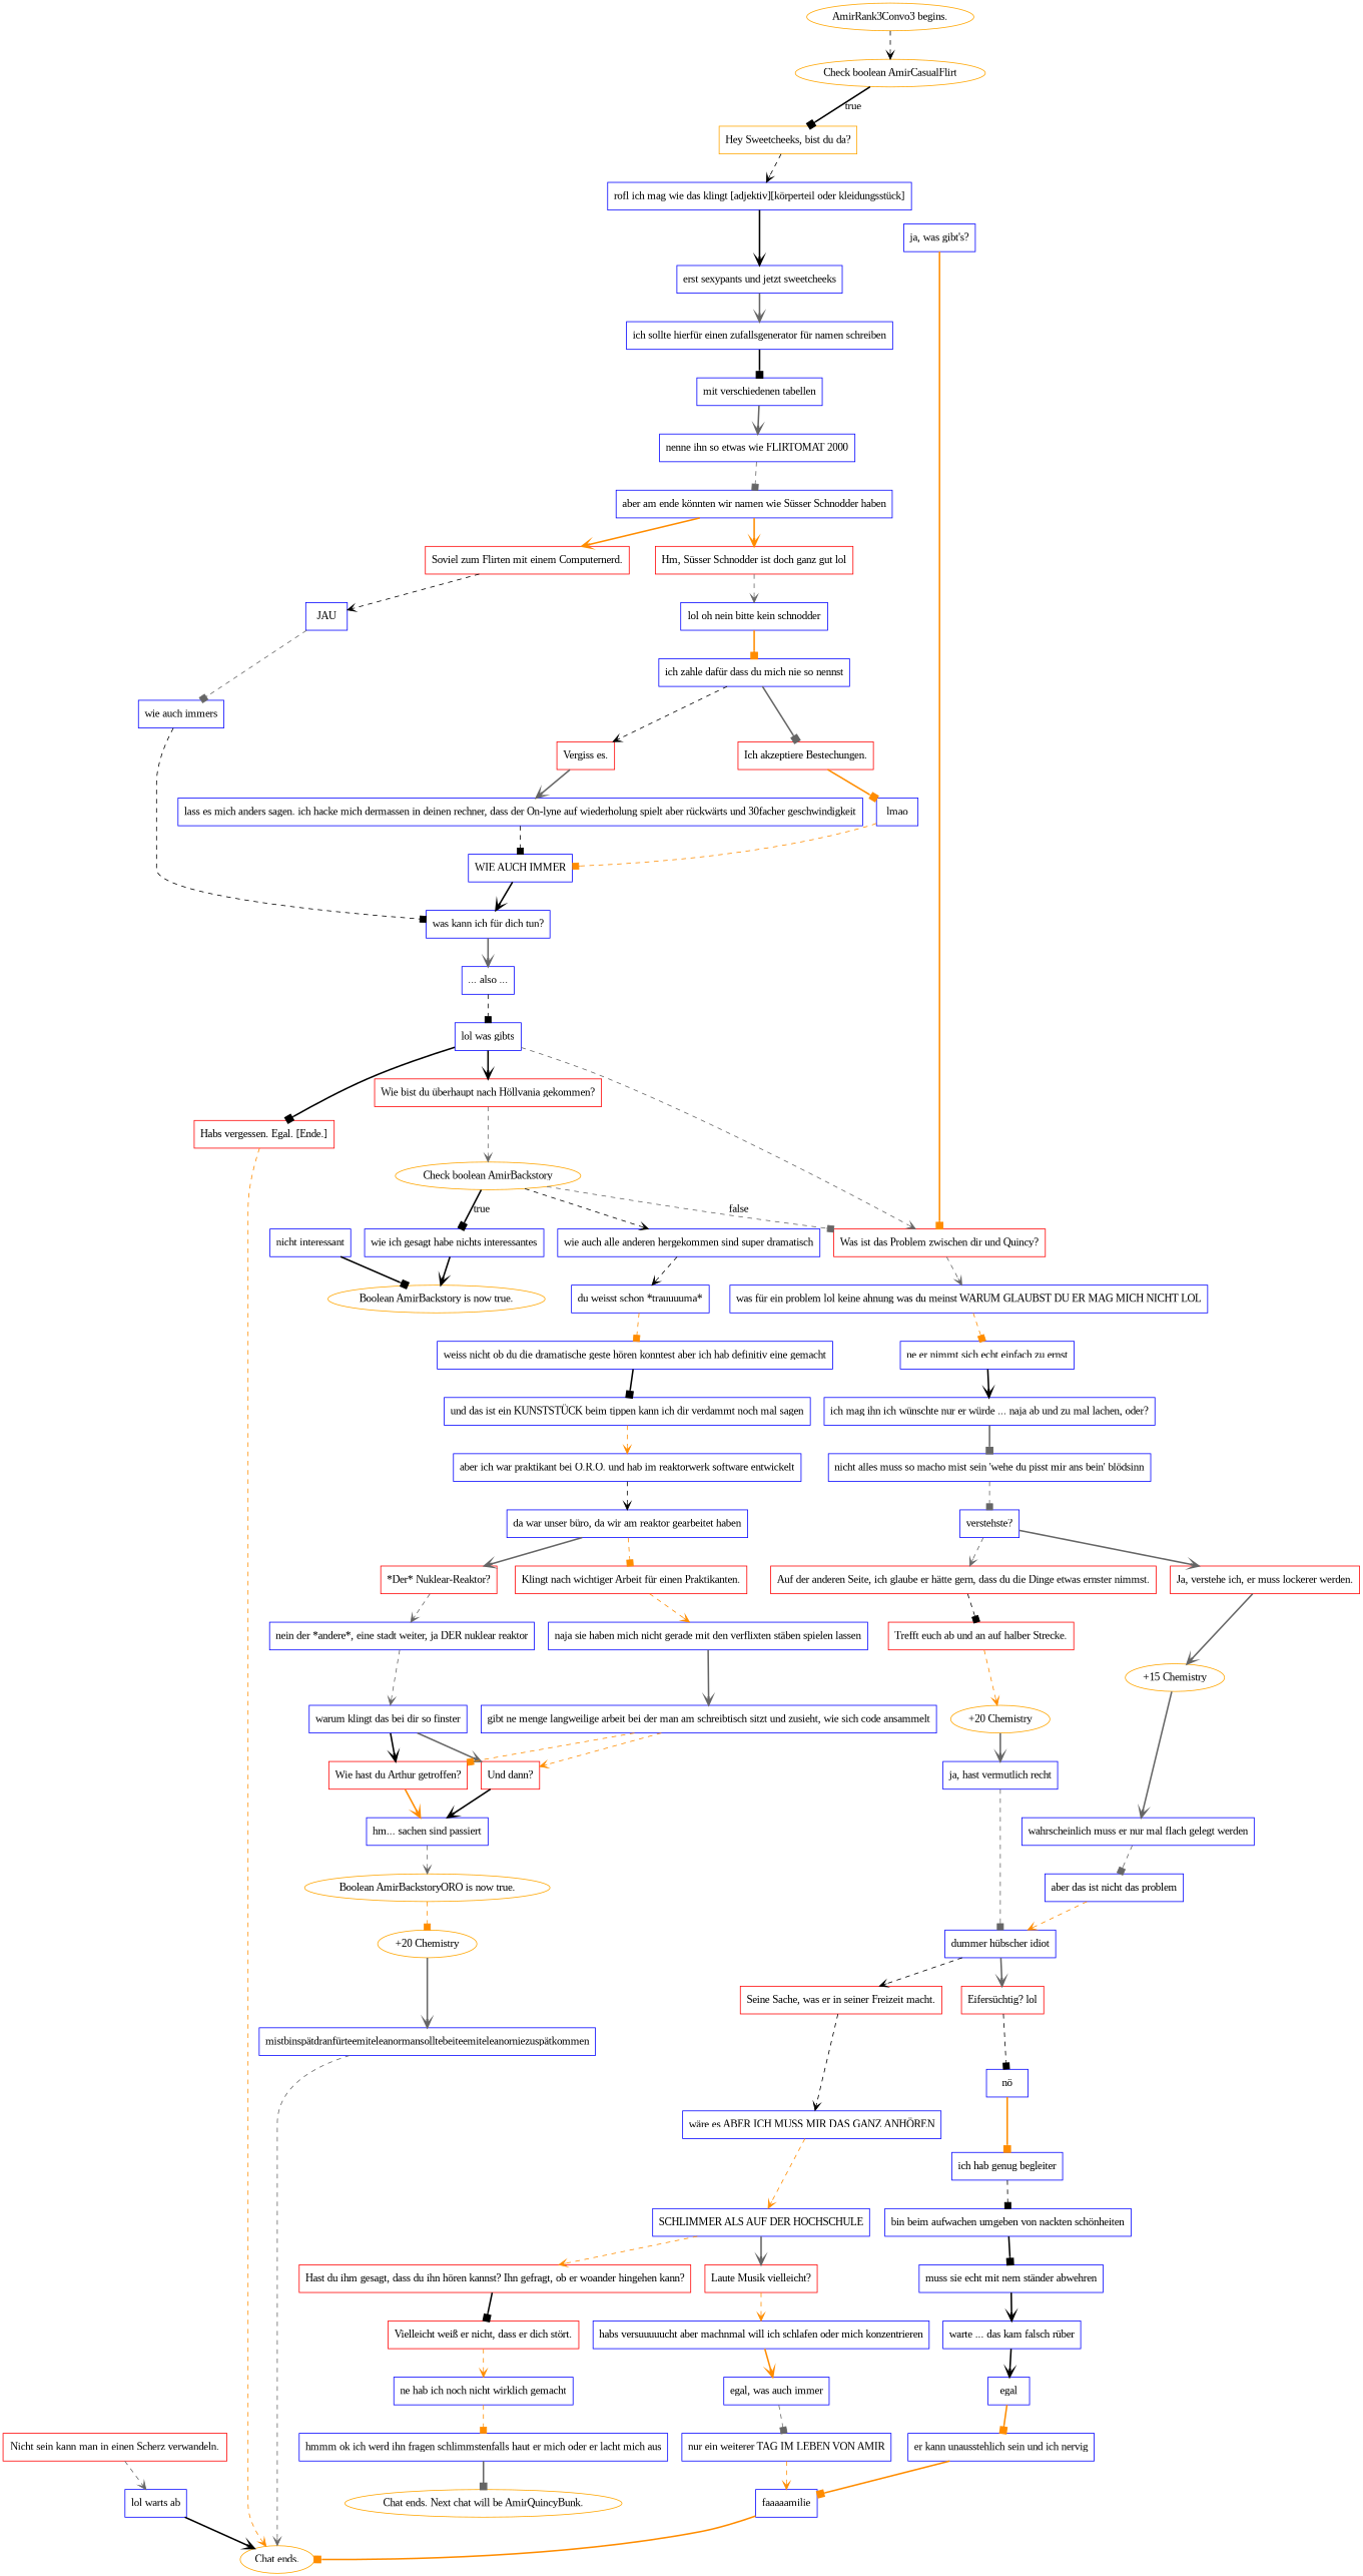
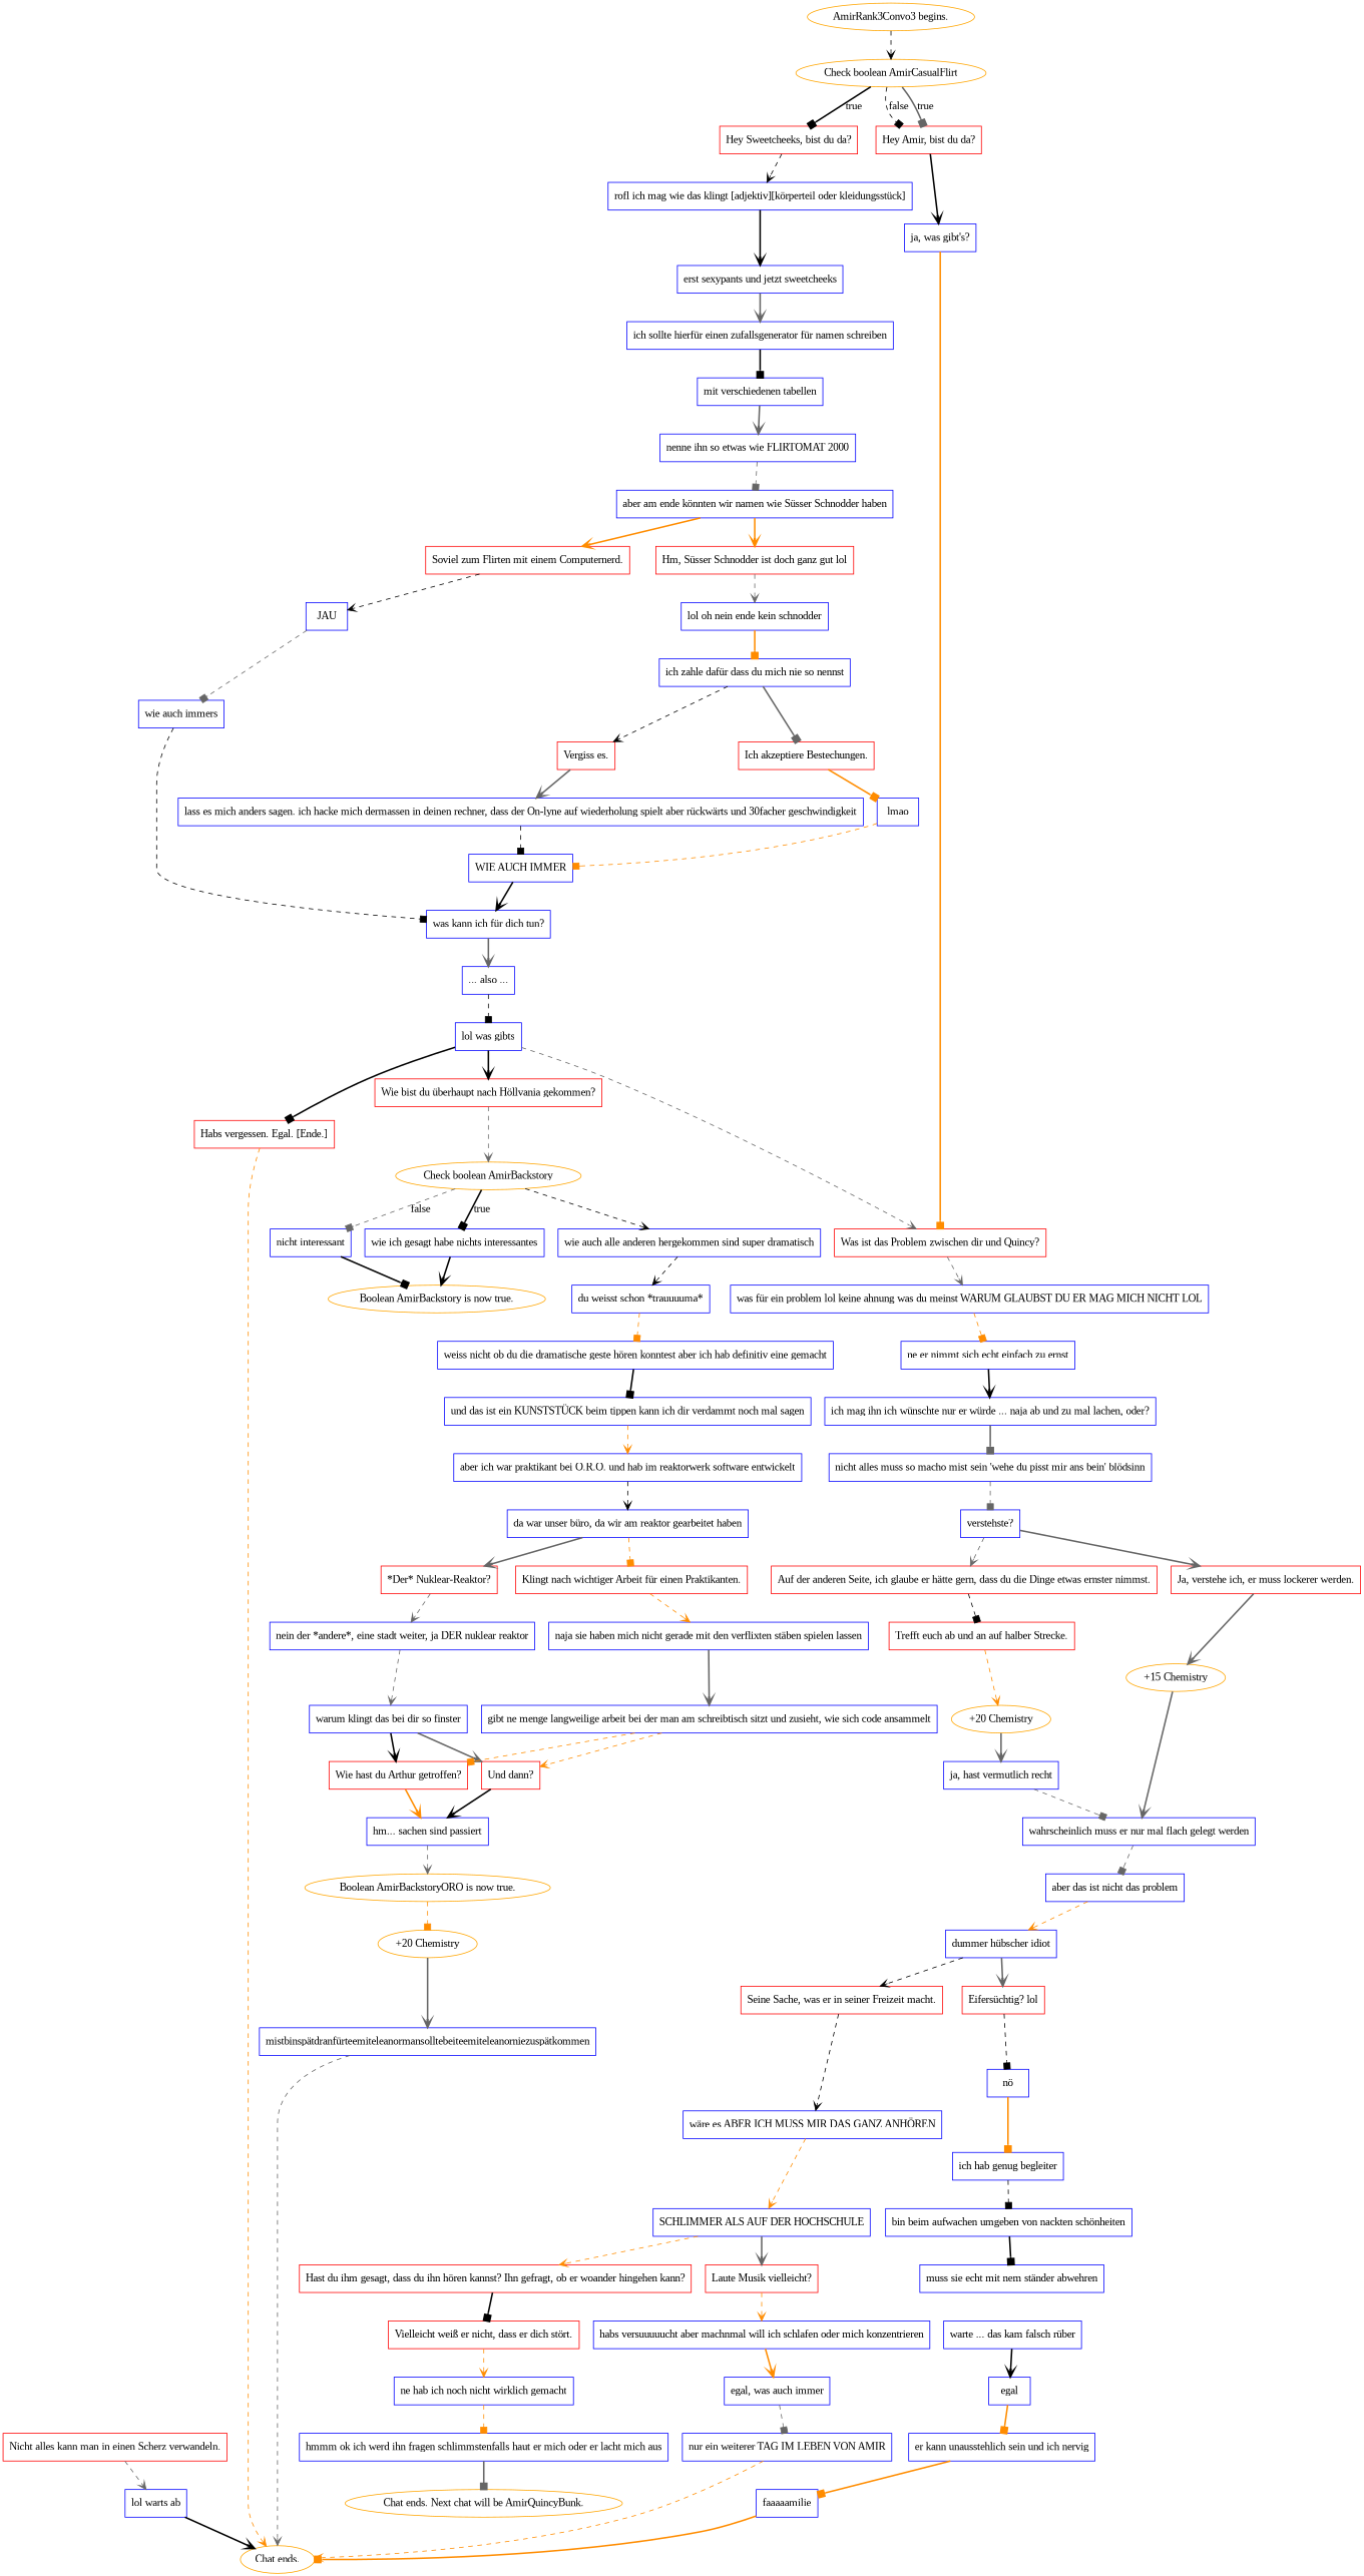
  digraph {
    fontname="Liberation Serif"
    node [color=blue fontname="Liberation Serif" shape=box]
    edge [arrowhead=vee color=black fontname="Liberation Serif" style=dashed]
    "AmirRank3Convo3 begins." [color=orange shape=""]
    n2 [color=orange label="Check boolean AmirCasualFlirt" shape=""]
-   n3 [color=orange label="Hey Sweetcheeks, bist du da?"]
+   n3 [color=red label="Hey Sweetcheeks, bist du da?"]
+   n4 [color=red label="Hey Amir, bist du da?"]
    n5 [label="rofl ich mag wie das klingt [adjektiv][körperteil oder kleidungsstück]"]
    n6 [label="ja, was gibt's?"]
    n7 [label="erst sexypants und jetzt sweetcheeks"]
    n8 [color=red label="Was ist das Problem zwischen dir und Quincy?"]
    n9 [label="ich sollte hierfür einen zufallsgenerator für namen schreiben"]
    n10 [label="was für ein problem lol keine ahnung was du meinst WARUM GLAUBST DU ER MAG MICH NICHT LOL"]
    n11 [label="mit verschiedenen tabellen"]
    n12 [label="ne er nimmt sich echt einfach zu ernst"]
    n13 [label="nenne ihn so etwas wie FLIRTOMAT 2000"]
    n14 [label="ich mag ihn ich wünschte nur er würde ... naja ab und zu mal lachen, oder?"]
    n15 [label="aber am ende könnten wir namen wie Süsser Schnodder haben"]
    n16 [label="nicht alles muss so macho mist sein 'wehe du pisst mir ans bein' blödsinn"]
    n17 [color=red label="Hm, Süsser Schnodder ist doch ganz gut lol"]
    n18 [color=red label="Soviel zum Flirten mit einem Computernerd."]
    n19 [label="verstehste?"]
-   n20 [label="lol oh nein bitte kein schnodder"]
+   n20 [label="lol oh nein ende kein schnodder"]
    n21 [label=JAU]
    n22 [color=red label="Auf der anderen Seite, ich glaube er hätte gern, dass du die Dinge etwas ernster nimmst."]
    n23 [color=red label="Ja, verstehe ich, er muss lockerer werden."]
    n24 [label="ich zahle dafür dass du mich nie so nennst"]
    n25 [label="wie auch immers"]
    n26 [color=red label="Trefft euch ab und an auf halber Strecke."]
    n27 [color=orange label="+15 Chemistry" shape=""]
-   n28 [color=red label="Nicht sein kann man in einen Scherz verwandeln."]
+   n28 [color=red label="Nicht alles kann man in einen Scherz verwandeln."]
    n29 [label="lol warts ab"]
    n30 [color=red label="Ich akzeptiere Bestechungen."]
    n31 [color=red label="Vergiss es."]
    n32 [label="was kann ich für dich tun?"]
    n33 [color=orange label="+20 Chemistry" shape=""]
    n34 [label="wahrscheinlich muss er nur mal flach gelegt werden"]
    "Chat ends." [color=orange shape=""]
    n36 [label=lmao]
    n37 [label="lass es mich anders sagen. ich hacke mich dermassen in deinen rechner, dass der On-lyne auf wiederholung spielt aber rückwärts und 30facher geschwindigkeit"]
    n38 [label="... also ..."]
    n39 [label="ja, hast vermutlich recht"]
    n40 [label="aber das ist nicht das problem"]
    n41 [label="WIE AUCH IMMER"]
    n42 [label="lol was gibts"]
    n43 [label="dummer hübscher idiot"]
    n44 [color=red label="Wie bist du überhaupt nach Höllvania gekommen?"]
    n45 [color=red label="Habs vergessen. Egal. [Ende.]"]
    n46 [color=red label="Eifersüchtig? lol"]
    n47 [color=red label="Seine Sache, was er in seiner Freizeit macht."]
    n48 [color=orange label="Check boolean AmirBackstory" shape=""]
    n49 [label="nö"]
    n50 [label="wäre es ABER ICH MUSS MIR DAS GANZ ANHÖREN"]
    n51 [label="wie ich gesagt habe nichts interessantes"]
    n52 [label="nicht interessant"]
    n53 [label="wie auch alle anderen hergekommen sind super dramatisch"]
    n54 [label="ich hab genug begleiter"]
    n55 [label="SCHLIMMER ALS AUF DER HOCHSCHULE"]
    n56 [color=orange label="Boolean AmirBackstory is now true." shape=""]
    n57 [label="bin beim aufwachen umgeben von nackten schönheiten"]
    n58 [color=red label="Hast du ihm gesagt, dass du ihn hören kannst? Ihn gefragt, ob er woander hingehen kann?"]
    n59 [color=red label="Laute Musik vielleicht?"]
    n60 [label="muss sie echt mit nem ständer abwehren"]
    n61 [color=red label="Vielleicht weiß er nicht, dass er dich stört."]
    n62 [label="habs versuuuuucht aber machnmal will ich schlafen oder mich konzentrieren"]
    n63 [label="du weisst schon *trauuuuma*"]
    n64 [label="warte ... das kam falsch rüber"]
    n65 [label="ne hab ich noch nicht wirklich gemacht"]
    n66 [label="egal, was auch immer"]
    n67 [label="weiss nicht ob du die dramatische geste hören konntest aber ich hab definitiv eine gemacht"]
    n68 [label=egal]
    n69 [label="hmmm ok ich werd ihn fragen schlimmstenfalls haut er mich oder er lacht mich aus"]
    n70 [label="nur ein weiterer TAG IM LEBEN VON AMIR"]
    n71 [label="und das ist ein KUNSTSTÜCK beim tippen kann ich dir verdammt noch mal sagen"]
    n72 [label="er kann unausstehlich sein und ich nervig"]
    "Chat ends. Next chat will be AmirQuincyBunk." [color=orange shape=""]
    n74 [label="aber ich war praktikant bei O.R.O. und hab im reaktorwerk software entwickelt"]
    n75 [label=faaaaamilie]
    n76 [label="da war unser büro, da wir am reaktor gearbeitet haben"]
    n77 [color=red label="*Der* Nuklear-Reaktor?"]
    n78 [color=red label="Klingt nach wichtiger Arbeit für einen Praktikanten."]
    n79 [label="nein der *andere*, eine stadt weiter, ja DER nuklear reaktor"]
    n80 [label="naja sie haben mich nicht gerade mit den verflixten stäben spielen lassen"]
    n81 [label="warum klingt das bei dir so finster"]
    n82 [label="gibt ne menge langweilige arbeit bei der man am schreibtisch sitzt und zusieht, wie sich code ansammelt"]
    n83 [color=red label="Und dann?"]
    n84 [color=red label="Wie hast du Arthur getroffen?"]
    n85 [label="hm... sachen sind passiert"]
    n86 [color=orange label="Boolean AmirBackstoryORO is now true." shape=""]
    n87 [color=orange label="+20 Chemistry" shape=""]
    n88 [label="mistbinspätdranfürteemiteleanormansolltebeiteemiteleanorniezuspätkommen"]
    "AmirRank3Convo3 begins." -> n2
    n2 -> n3 [arrowhead=box label=true style=bold]
+   n2 -> n4 [arrowhead=box color=gray40 label=true style=bold]
+   n2 -> n4 [arrowhead=box label=false]
    n3 -> n5
+   n4 -> n6 [style=bold]
    n5 -> n7 [style=bold]
    n6 -> n8 [arrowhead=box color=darkorange style=bold]
    n7 -> n9 [color=gray40 style=bold]
    n8 -> n10 [color=gray40]
    n9 -> n11 [arrowhead=box style=bold]
    n10 -> n12 [arrowhead=box color=darkorange]
    n11 -> n13 [color=gray40 style=bold]
    n12 -> n14 [style=bold]
    n13 -> n15 [arrowhead=box color=gray40]
    n14 -> n16 [arrowhead=box color=gray40 style=bold]
    n15 -> n17 [color=darkorange style=bold]
    n15 -> n18 [color=darkorange style=bold]
    n16 -> n19 [arrowhead=box color=gray40]
    n17 -> n20 [color=gray40]
    n18 -> n21
    n19 -> n22 [color=gray40]
    n19 -> n23 [color=gray40 style=bold]
    n20 -> n24 [arrowhead=box color=darkorange style=bold]
    n21 -> n25 [arrowhead=box color=gray40]
    n22 -> n26 [arrowhead=box]
    n23 -> n27 [color=gray40 style=bold]
    n24 -> n30 [arrowhead=box color=gray40 style=bold]
    n24 -> n31
    n25 -> n32 [arrowhead=box]
    n26 -> n33 [color=darkorange]
    n27 -> n34 [color=gray40 style=bold]
    n28 -> n29 [color=gray40]
    n29 -> "Chat ends." [style=bold]
    n30 -> n36 [arrowhead=box color=darkorange style=bold]
    n31 -> n37 [color=gray40 style=bold]
    n32 -> n38 [color=gray40 style=bold]
    n33 -> n39 [color=gray40 style=bold]
    n34 -> n40 [arrowhead=box color=gray40]
    n36 -> n41 [arrowhead=box color=darkorange]
    n37 -> n41 [arrowhead=box]
    n38 -> n42 [arrowhead=box]
-   n39 -> n43 [arrowhead=box color=gray40]
+   n39 -> n34 [arrowhead=box color=gray40]
    n40 -> n43 [color=darkorange]
    n41 -> n32 [style=bold]
    n42 -> n8 [color=gray40]
    n42 -> n44 [style=bold]
    n42 -> n45 [arrowhead=box style=bold]
    n43 -> n46 [color=gray40 style=bold]
    n43 -> n47
    n44 -> n48 [color=gray40]
    n45 -> "Chat ends." [color=darkorange]
    n46 -> n49 [arrowhead=box]
    n47 -> n50
    n48 -> n51 [arrowhead=box label=true style=bold]
-   n48 -> n8 [arrowhead=box color=gray40 label=false]
+   n48 -> n52 [arrowhead=box color=gray40 label=false]
    n48 -> n53
    n49 -> n54 [arrowhead=box color=darkorange style=bold]
    n50 -> n55 [color=darkorange]
    n51 -> n56 [style=bold]
    n52 -> n56 [arrowhead=box style=bold]
    n53 -> n63
    n54 -> n57 [arrowhead=box]
    n55 -> n58 [color=darkorange]
    n55 -> n59 [color=gray40 style=bold]
    n57 -> n60 [arrowhead=box style=bold]
    n58 -> n61 [arrowhead=box style=bold]
    n59 -> n62 [color=darkorange]
-   n60 -> n64 [style=bold]
    n61 -> n65 [color=darkorange]
    n62 -> n66 [color=darkorange style=bold]
    n63 -> n67 [arrowhead=box color=darkorange]
    n64 -> n68 [style=bold]
    n65 -> n69 [arrowhead=box color=darkorange]
    n66 -> n70 [arrowhead=box color=gray40]
    n67 -> n71 [arrowhead=box style=bold]
    n68 -> n72 [arrowhead=box color=darkorange style=bold]
    n69 -> "Chat ends. Next chat will be AmirQuincyBunk." [arrowhead=box color=gray40 style=bold]
-   n70 -> n75 [color=darkorange]
+   n70 -> "Chat ends." [color=darkorange]
    n71 -> n74 [color=darkorange]
    n72 -> n75 [arrowhead=box color=darkorange style=bold]
    n74 -> n76
    n75 -> "Chat ends." [arrowhead=box color=darkorange style=bold]
    n76 -> n77 [color=gray40 style=bold]
    n76 -> n78 [arrowhead=box color=darkorange]
    n77 -> n79 [color=gray40]
    n78 -> n80 [color=darkorange]
    n79 -> n81 [color=gray40]
    n80 -> n82 [color=gray40 style=bold]
    n81 -> n83 [color=gray40 style=bold]
    n81 -> n84 [style=bold]
    n82 -> n83 [color=darkorange]
    n82 -> n84 [arrowhead=box color=darkorange]
    n83 -> n85 [style=bold]
    n84 -> n85 [color=darkorange style=bold]
    n85 -> n86 [color=gray40]
    n86 -> n87 [arrowhead=box color=darkorange]
    n87 -> n88 [color=gray40 style=bold]
    n88 -> "Chat ends." [color=gray40]
  }
